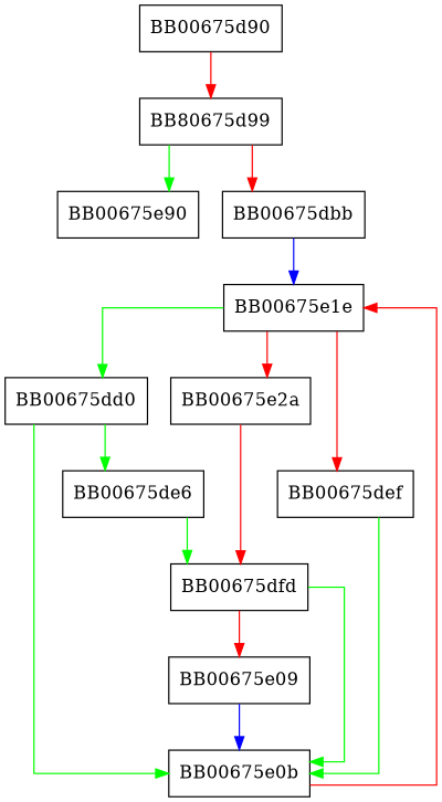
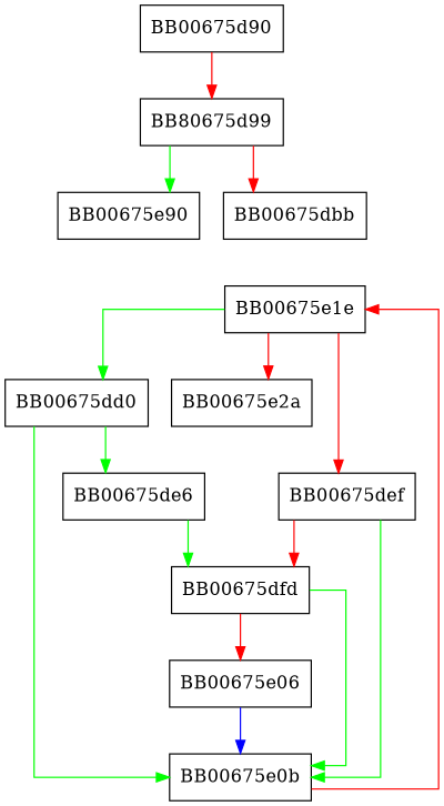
  digraph {
    splines=ortho
    node [shape=box]
    edge [color=green]
    n1 [label=BB80675d99]
    BB00675d90
    BB00675e90
    BB00675dbb
    BB00675e1e
    BB00675dd0
    BB00675e2a
    BB00675def
    BB00675e0b
    BB00675de6
    BB00675dfd
-   BB00675e06 [label=BB00675e09]
+   BB00675e06
    n1 -> BB00675e90
    n1 -> BB00675dbb [color=red]
    BB00675d90 -> n1 [color=red]
-   BB00675dbb -> BB00675e1e [color=blue]
    BB00675e1e -> BB00675dd0
    BB00675e1e -> BB00675e2a [color=red]
    BB00675e1e -> BB00675def [color=red]
    BB00675dd0 -> BB00675e0b
    BB00675dd0 -> BB00675de6
    BB00675def -> BB00675e0b
-   BB00675e2a -> BB00675dfd [color=red]
+   BB00675def -> BB00675dfd [color=red]
    BB00675e0b -> BB00675e1e [color=red]
    BB00675de6 -> BB00675dfd
    BB00675dfd -> BB00675e0b
    BB00675dfd -> BB00675e06 [color=red]
    BB00675e06 -> BB00675e0b [color=blue]
  }
